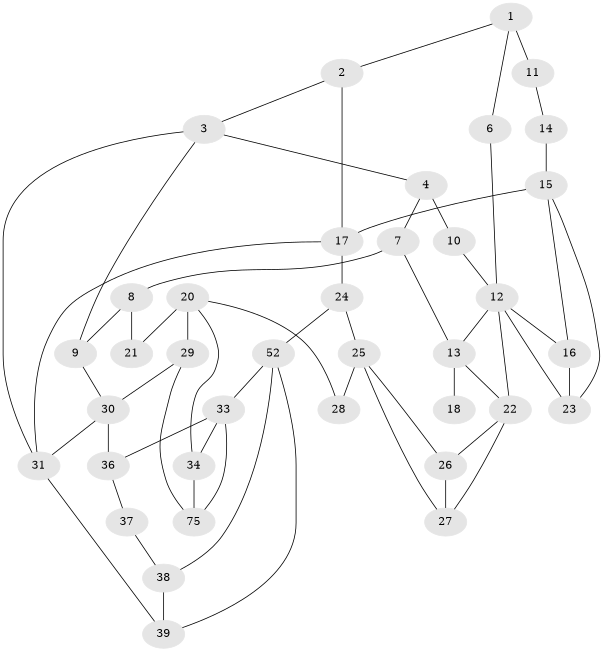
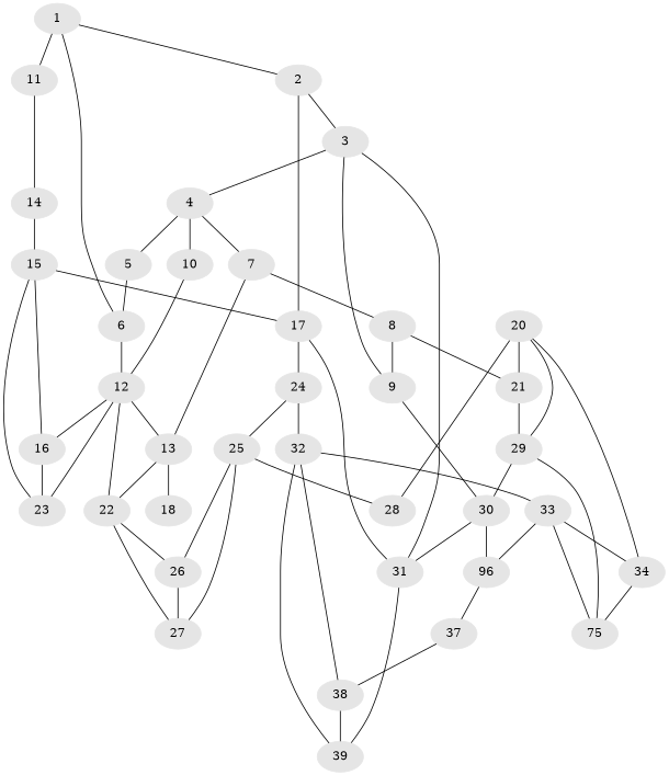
  graph {
    node [color=gray90 style=filled]
    edge [weight=1.0]
    1
    2
    6
    11
    3
    17
    12
    14
    4
    9
    31
    24
+   5
    7
    10
    30
    39
    8
    13
    16
    22
    23
    21
    18
    29
-   36
+   36 [label=96]
    15
    26
    27
    25
-   32 [label=52]
+   32
    20
    28
    34
    n35 [label=75]
    33
    38
    37
    1 -- 2
    1 -- 6
    1 -- 11 [weight=2.0]
    2 -- 3
    2 -- 17 [weight=2.0]
    6 -- 12
    11 -- 14
    3 -- 4
    3 -- 9
    3 -- 31
    17 -- 31
    17 -- 24 [weight=2.0]
    12 -- 13
    12 -- 16
    12 -- 22
    12 -- 23
    14 -- 15 [weight=2.0]
+   4 -- 5 [weight=2.0]
    4 -- 7
    4 -- 10 [weight=2.0]
    9 -- 30
    31 -- 39
    24 -- 25 [weight=2.0]
    24 -- 32 [weight=2.0]
+   5 -- 6
    7 -- 8
    7 -- 13
    10 -- 12
    30 -- 31
    30 -- 36
    8 -- 9
    8 -- 21
    13 -- 22 [weight=2.0]
    13 -- 18 [weight=2.0]
    16 -- 23
    22 -- 26
    22 -- 27
+   21 -- 29
    29 -- 30 [weight=2.0]
    29 -- n35
    36 -- 37
    15 -- 17 [weight=2.0]
    15 -- 16
    15 -- 23
    26 -- 27
    25 -- 26
    25 -- 27
    25 -- 28
    32 -- 39
    32 -- 33 [weight=2.0]
    32 -- 38
    20 -- 21 [weight=2.0]
    20 -- 29
    20 -- 28
    20 -- 34
    34 -- n35
    33 -- 36
    33 -- 34
    33 -- n35
    38 -- 39
    37 -- 38
  }
